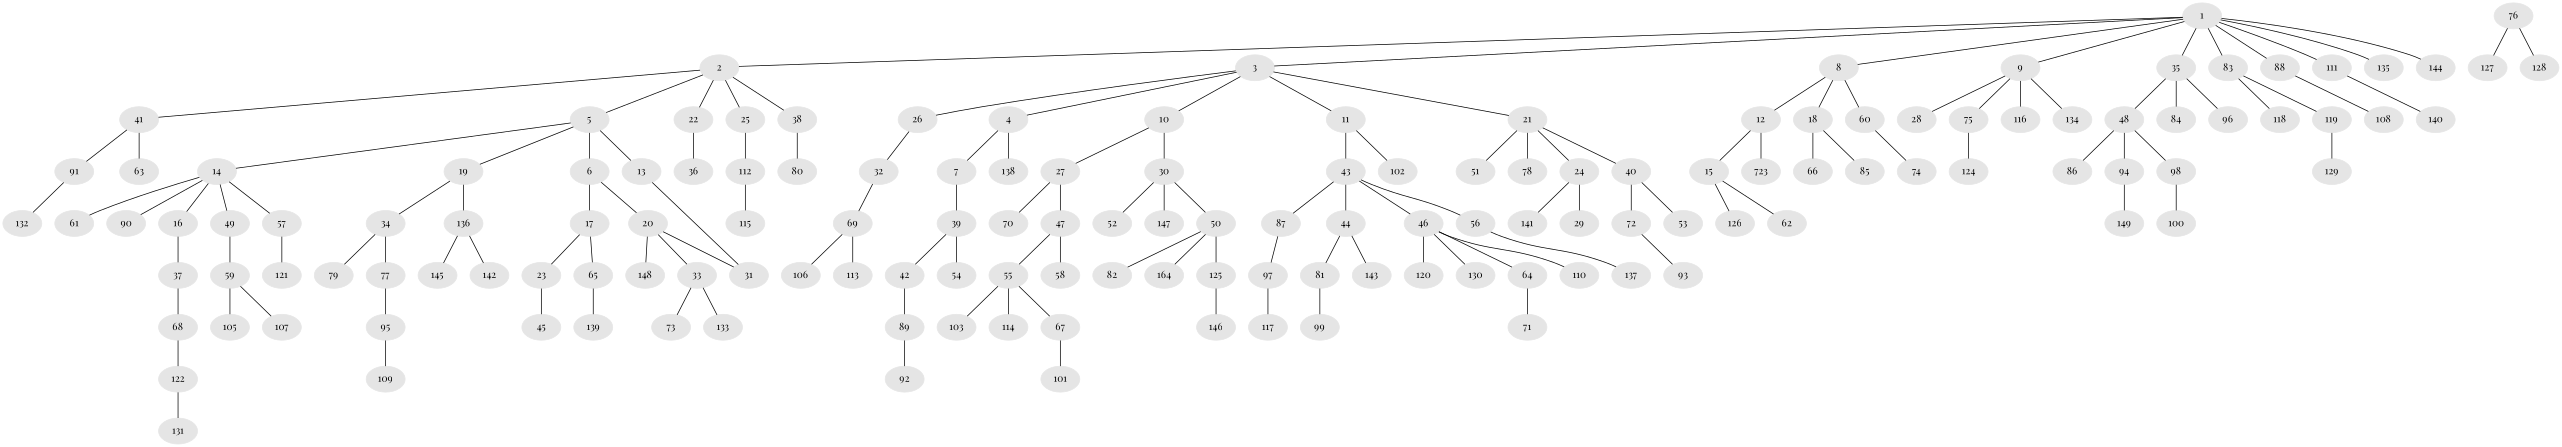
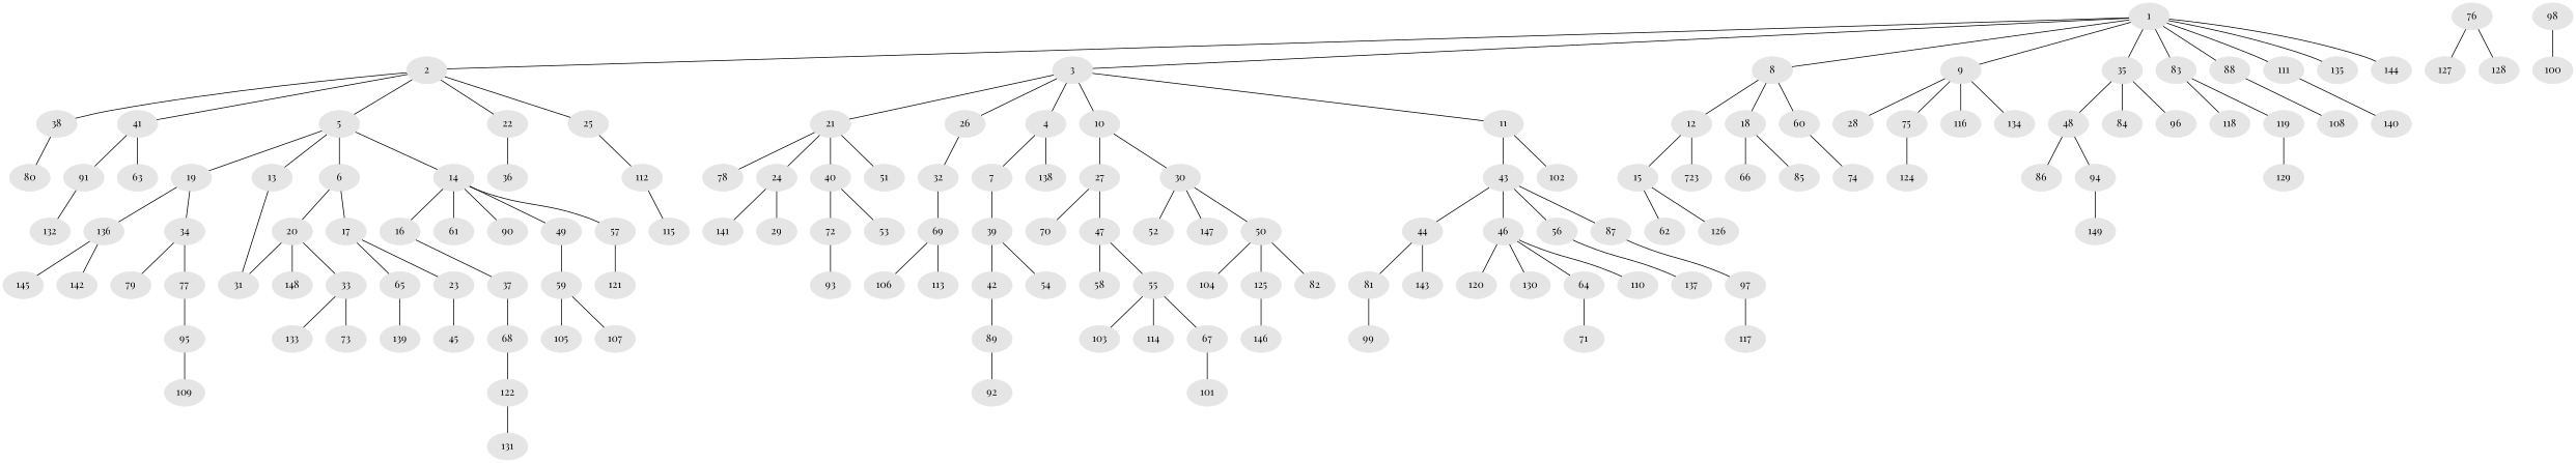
  graph {
    fontname="Playfair Display"
    node [color=gray90 fontname="Playfair Display" style=filled]
    edge [fontname="Playfair Display"]
    1
    2
    3
    8
    9
    35
    83
    88
    111
    135
    144
    5
    22
    25
    38
    41
    4
    10
    11
    21
    26
    12
    18
    60
    28
    75
    116
    134
    48
    84
    96
    118
    119
    108
    140
    6
    13
    14
    19
    36
    112
    80
    63
    91
    7
    138
    27
    30
    43
    102
    24
    40
    51
    78
    32
    39
    17
    20
    31
    16
    49
    57
    61
    90
    34
    136
    23
    65
    33
    148
    42
    54
    15
    n74 [label=723]
    66
    85
    74
    124
    47
    70
    50
    52
    147
    44
    46
    56
    87
    62
    126
    37
    59
    121
    68
    45
    139
    77
    79
    142
    145
    73
    133
    76
    127
    128
    29
    141
    53
    72
    115
    69
    55
    58
    82
-   104 [label=164]
+   104
    125
    106
    113
    95
    86
    94
    98
    122
    89
    93
    132
    92
    81
    143
    64
    110
    120
    130
    137
    97
    99
    71
    67
    103
    114
    149
    100
    105
    107
    146
    101
    131
    109
    129
    117
    1 -- 2
    1 -- 3
    1 -- 8
    1 -- 9
    1 -- 35
    1 -- 83
    1 -- 88
    1 -- 111
    1 -- 135
    1 -- 144
    2 -- 5
    2 -- 22
    2 -- 25
    2 -- 38
    2 -- 41
    3 -- 4
    3 -- 10
    3 -- 11
    3 -- 21
    3 -- 26
    8 -- 12
    8 -- 18
    8 -- 60
    9 -- 28
    9 -- 75
    9 -- 116
    9 -- 134
    35 -- 48
    35 -- 84
    35 -- 96
    83 -- 118
    83 -- 119
    88 -- 108
    111 -- 140
    5 -- 6
    5 -- 13
    5 -- 14
    5 -- 19
    22 -- 36
    25 -- 112
    38 -- 80
    41 -- 63
    41 -- 91
    4 -- 7
    4 -- 138
    10 -- 27
    10 -- 30
    11 -- 43
    11 -- 102
    21 -- 24
    21 -- 40
    21 -- 51
    21 -- 78
    26 -- 32
    12 -- 15
    12 -- n74
    18 -- 66
    18 -- 85
    60 -- 74
    75 -- 124
    48 -- 86
    48 -- 94
-   48 -- 98
    119 -- 129
    6 -- 17
    6 -- 20
    13 -- 31
    14 -- 16
    14 -- 49
    14 -- 57
    14 -- 61
    14 -- 90
    19 -- 34
    19 -- 136
    112 -- 115
    91 -- 132
    7 -- 39
    27 -- 47
    27 -- 70
    30 -- 50
    30 -- 52
    30 -- 147
    43 -- 44
    43 -- 46
    43 -- 56
    43 -- 87
    24 -- 29
    24 -- 141
    40 -- 53
    40 -- 72
    32 -- 69
    39 -- 42
    39 -- 54
    17 -- 23
    17 -- 65
    20 -- 31
    20 -- 33
    20 -- 148
    16 -- 37
    49 -- 59
    57 -- 121
    34 -- 77
    34 -- 79
    136 -- 142
    136 -- 145
    23 -- 45
    65 -- 139
    33 -- 73
    33 -- 133
    42 -- 89
    15 -- 62
    15 -- 126
    47 -- 55
    47 -- 58
    50 -- 82
    50 -- 104
    50 -- 125
    44 -- 81
    44 -- 143
    46 -- 64
    46 -- 110
    46 -- 120
    46 -- 130
    56 -- 137
    87 -- 97
    37 -- 68
    59 -- 105
    59 -- 107
    68 -- 122
    77 -- 95
    76 -- 127
    76 -- 128
    72 -- 93
    69 -- 106
    69 -- 113
    55 -- 67
    55 -- 103
    55 -- 114
    125 -- 146
    95 -- 109
    94 -- 149
    98 -- 100
    122 -- 131
    89 -- 92
    81 -- 99
    64 -- 71
    97 -- 117
    67 -- 101
  }
